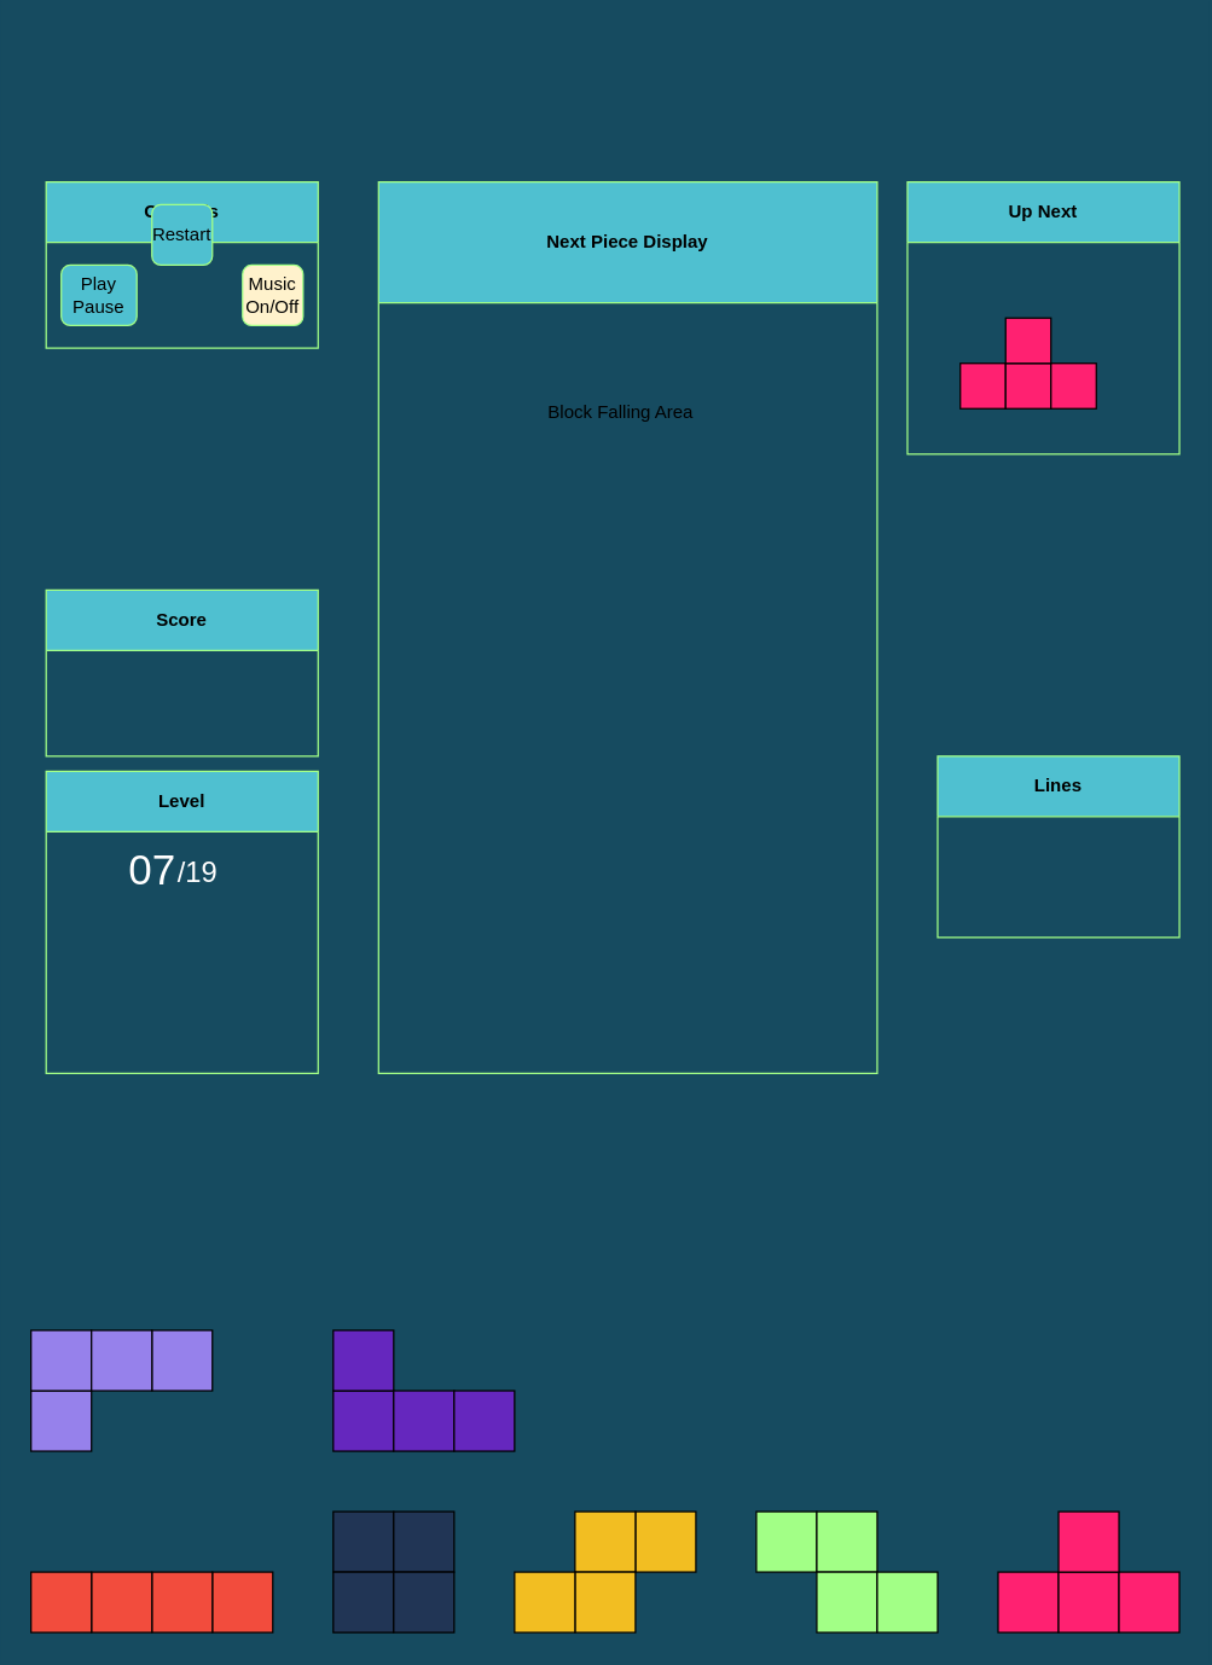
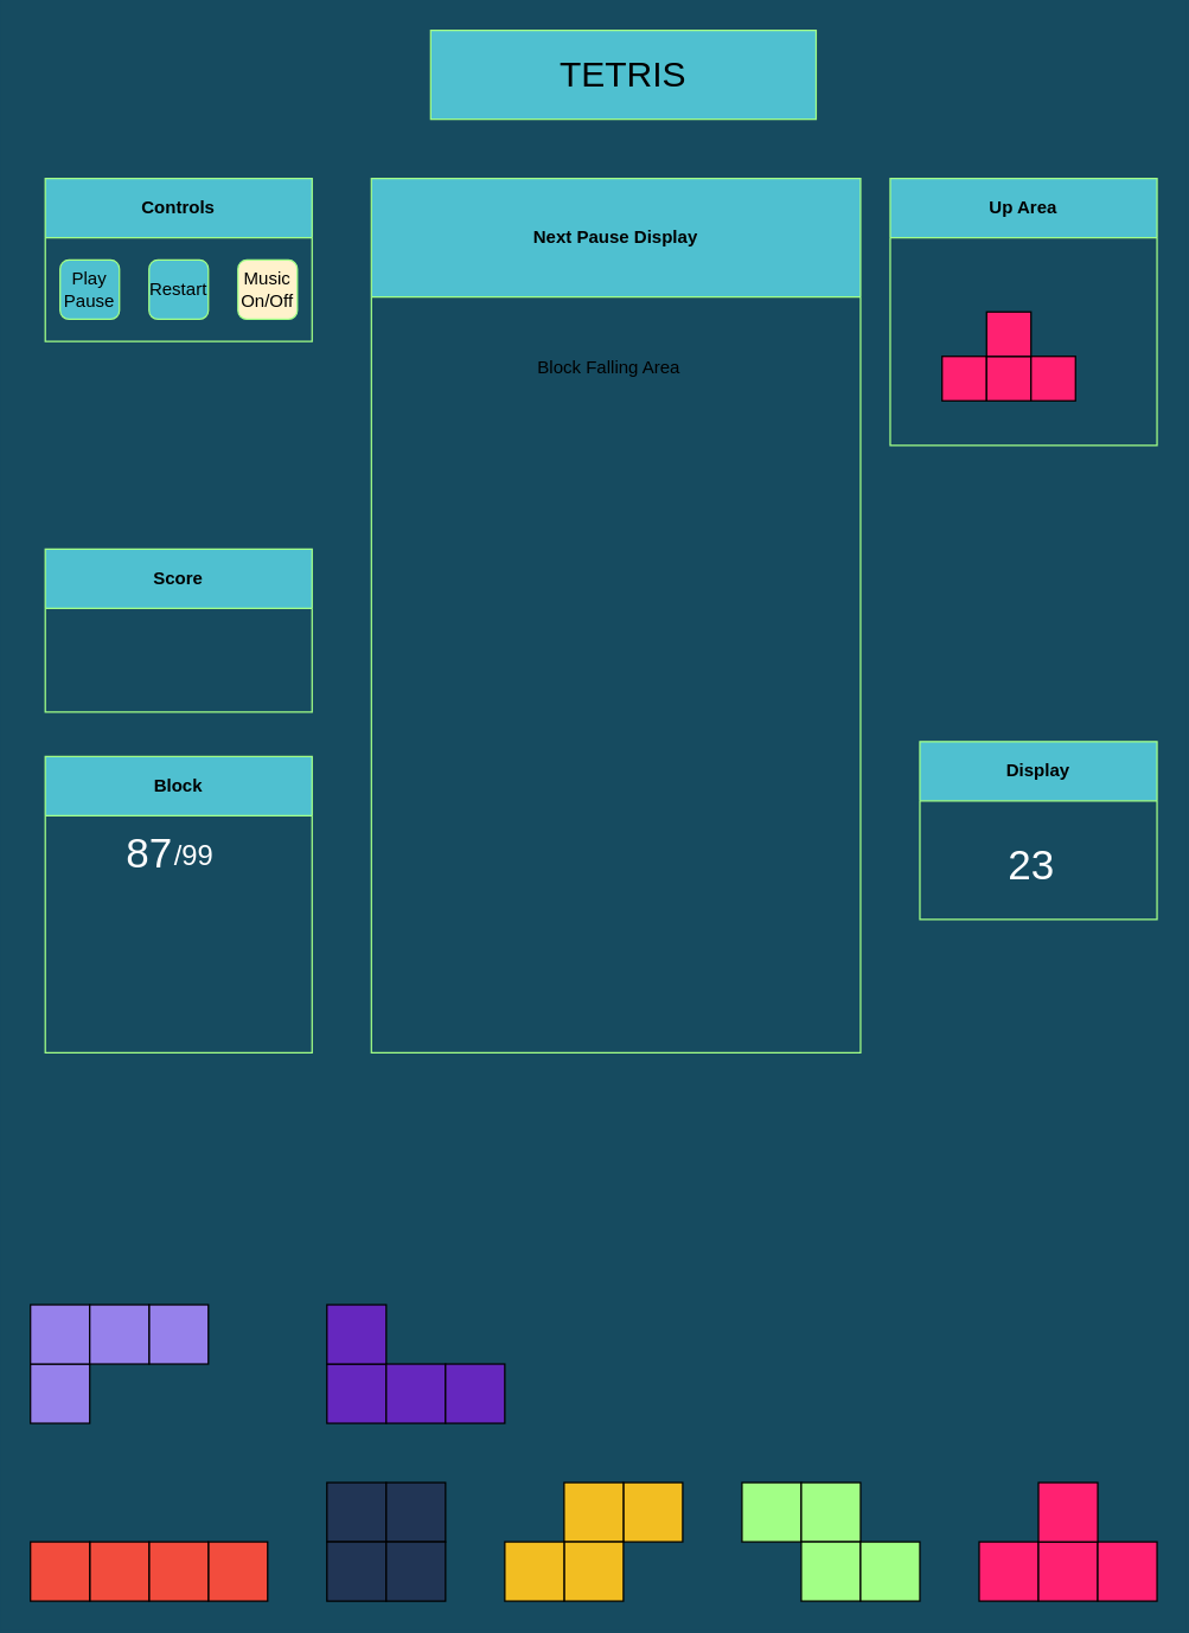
  <mxCell id="0" />
  <mxCell id="1" parent="0" />
- <mxCell id="2" value="Next Piece Display" style="swimlane;whiteSpace=wrap;html=1;startSize=80;strokeColor=#A2FF86;fillColor=#4FC0D0;" parent="1" vertex="1"><mxGeometry x="250" y="120" width="330" height="590" as="geometry" /></mxCell>
- <mxCell id="3" value="Block Falling Area" style="text;html=1;align=center;verticalAlign=middle;resizable=0;points=[];autosize=1;strokeColor=none;fillColor=none;" parent="1" vertex="1"><mxGeometry x="350" y="258" width="120" height="30" as="geometry" /></mxCell>
- <mxCell id="4" value="Lines" style="swimlane;whiteSpace=wrap;html=1;fillColor=#4FC0D0;strokeColor=#A2FF86;startSize=40;" parent="1" vertex="1"><mxGeometry x="620" y="500" width="160" height="120" as="geometry" /></mxCell>
+ <mxCell id="2" value="Next Pause Display" style="swimlane;whiteSpace=wrap;html=1;startSize=80;strokeColor=#A2FF86;fillColor=#4FC0D0;" parent="1" vertex="1"><mxGeometry x="250" y="120" width="330" height="590" as="geometry" /></mxCell>
+ <mxCell id="3" value="Block Falling Area" style="text;html=1;align=center;verticalAlign=middle;resizable=0;points=[];autosize=1;strokeColor=none;fillColor=none;" parent="1" vertex="1"><mxGeometry x="350" y="233" width="120" height="30" as="geometry" /></mxCell>
+ <mxCell id="4" value="Display" style="swimlane;whiteSpace=wrap;html=1;fillColor=#4FC0D0;strokeColor=#A2FF86;startSize=40;" parent="1" vertex="1"><mxGeometry x="620" y="500" width="160" height="120" as="geometry" /></mxCell>
+ <mxCell id="5" value="&lt;font style=&quot;font-size: 28px;&quot; color=&quot;#ffffff&quot;&gt;23&lt;br&gt;&lt;/font&gt;" style="text;html=1;align=center;verticalAlign=middle;resizable=0;points=[];autosize=1;strokeColor=none;fillColor=none;strokeWidth=1;" vertex="1" parent="4"><mxGeometry x="50" y="58" width="50" height="50" as="geometry" /></mxCell>
+ <mxCell id="6" value="&lt;font style=&quot;font-size: 24px;&quot;&gt;TETRIS&lt;/font&gt;" style="rounded=0;whiteSpace=wrap;html=1;fillColor=#4FC0D0;strokeColor=#A2FF86;" parent="1" vertex="1"><mxGeometry x="290" y="20" width="260" height="60" as="geometry" /></mxCell>
  <mxCell id="7" value="Controls" style="swimlane;whiteSpace=wrap;html=1;fillColor=#4FC0D0;strokeColor=#A2FF86;startSize=40;" parent="1" vertex="1"><mxGeometry x="30" y="120" width="180" height="110" as="geometry" /></mxCell>
- <mxCell id="8" value="Play Pause" style="rounded=1;whiteSpace=wrap;html=1;fillColor=#4FC0D0;strokeColor=#A2FF86;" parent="7" vertex="1"><mxGeometry x="10" y="55" width="50" height="40" as="geometry" /></mxCell>
- <mxCell id="9" value="Restart" style="rounded=1;whiteSpace=wrap;html=1;fillColor=#4FC0D0;strokeColor=#A2FF86;" parent="7" vertex="1"><mxGeometry x="70" y="15" width="40" height="40" as="geometry" /></mxCell>
+ <mxCell id="8" value="Play Pause" style="rounded=1;whiteSpace=wrap;html=1;fillColor=#4FC0D0;strokeColor=#A2FF86;" parent="7" vertex="1"><mxGeometry x="10" y="55" width="40" height="40" as="geometry" /></mxCell>
+ <mxCell id="9" value="Restart" style="rounded=1;whiteSpace=wrap;html=1;fillColor=#4FC0D0;strokeColor=#A2FF86;" parent="7" vertex="1"><mxGeometry x="70" y="55" width="40" height="40" as="geometry" /></mxCell>
  <mxCell id="10" value="Music On/Off" style="rounded=1;whiteSpace=wrap;html=1;fillColor=#fff2cc;strokeColor=#A2FF86;" parent="7" vertex="1"><mxGeometry x="130" y="55" width="40" height="40" as="geometry" /></mxCell>
  <mxCell id="11" value="" style="whiteSpace=wrap;html=1;aspect=fixed;fillColor=#F24C3D;" parent="1" vertex="1"><mxGeometry x="140" y="1040" width="40" height="40" as="geometry" /></mxCell>
  <mxCell id="12" value="" style="whiteSpace=wrap;html=1;aspect=fixed;fillColor=#F24C3D;" parent="1" vertex="1"><mxGeometry x="100" y="1040" width="40" height="40" as="geometry" /></mxCell>
  <mxCell id="13" value="" style="whiteSpace=wrap;html=1;aspect=fixed;fillColor=#F24C3D;" parent="1" vertex="1"><mxGeometry x="60" y="1040" width="40" height="40" as="geometry" /></mxCell>
  <mxCell id="14" value="" style="whiteSpace=wrap;html=1;aspect=fixed;fillColor=#f24c3d;" parent="1" vertex="1"><mxGeometry x="20" y="1040" width="40" height="40" as="geometry" /></mxCell>
  <mxCell id="15" value="" style="whiteSpace=wrap;html=1;aspect=fixed;fillColor=#ff2171;" parent="1" vertex="1"><mxGeometry x="660" y="1040" width="40" height="40" as="geometry" /></mxCell>
  <mxCell id="16" value="" style="whiteSpace=wrap;html=1;aspect=fixed;strokeColor=#000000;fillColor=#A2FF86;" parent="1" vertex="1"><mxGeometry x="500" y="1000" width="40" height="40" as="geometry" /></mxCell>
  <mxCell id="17" value="" style="whiteSpace=wrap;html=1;aspect=fixed;fillColor=#A2FF86;" parent="1" vertex="1"><mxGeometry x="540" y="1000" width="40" height="40" as="geometry" /></mxCell>
  <mxCell id="18" value="" style="whiteSpace=wrap;html=1;aspect=fixed;fillColor=#A2FF86;" parent="1" vertex="1"><mxGeometry x="540" y="1040" width="40" height="40" as="geometry" /></mxCell>
  <mxCell id="19" value="" style="whiteSpace=wrap;html=1;aspect=fixed;fillColor=#A2FF86;" parent="1" vertex="1"><mxGeometry x="580" y="1040" width="40" height="40" as="geometry" /></mxCell>
  <mxCell id="20" value="" style="whiteSpace=wrap;html=1;aspect=fixed;fillColor=#F2BE22;" parent="1" vertex="1"><mxGeometry x="420" y="1000" width="40" height="40" as="geometry" /></mxCell>
  <mxCell id="21" value="" style="whiteSpace=wrap;html=1;aspect=fixed;fillColor=#F2BE22;" parent="1" vertex="1"><mxGeometry x="380" y="1000" width="40" height="40" as="geometry" /></mxCell>
  <mxCell id="22" value="" style="whiteSpace=wrap;html=1;aspect=fixed;fillColor=#F2BE22;" parent="1" vertex="1"><mxGeometry x="380" y="1040" width="40" height="40" as="geometry" /></mxCell>
  <mxCell id="23" value="" style="whiteSpace=wrap;html=1;aspect=fixed;fillColor=#F2BE22;" parent="1" vertex="1"><mxGeometry x="340" y="1040" width="40" height="40" as="geometry" /></mxCell>
  <mxCell id="24" value="" style="whiteSpace=wrap;html=1;aspect=fixed;fillColor=#6527be;" parent="1" vertex="1"><mxGeometry x="220" y="920" width="40" height="40" as="geometry" /></mxCell>
  <mxCell id="25" value="" style="whiteSpace=wrap;html=1;aspect=fixed;fillColor=#213555;" parent="1" vertex="1"><mxGeometry x="220" y="1000" width="40" height="40" as="geometry" /></mxCell>
  <mxCell id="26" value="" style="whiteSpace=wrap;html=1;aspect=fixed;fillColor=#6527be;" parent="1" vertex="1"><mxGeometry x="220" y="880" width="40" height="40" as="geometry" /></mxCell>
  <mxCell id="27" value="" style="whiteSpace=wrap;html=1;aspect=fixed;fillColor=#6527be;" parent="1" vertex="1"><mxGeometry x="260" y="920" width="40" height="40" as="geometry" /></mxCell>
  <mxCell id="28" value="" style="whiteSpace=wrap;html=1;aspect=fixed;fillColor=#6527be;" parent="1" vertex="1"><mxGeometry x="300" y="920" width="40" height="40" as="geometry" /></mxCell>
  <mxCell id="29" value="" style="whiteSpace=wrap;html=1;aspect=fixed;fillColor=#9681eb;" parent="1" vertex="1"><mxGeometry x="20" y="920" width="40" height="40" as="geometry" /></mxCell>
  <mxCell id="30" value="" style="whiteSpace=wrap;html=1;aspect=fixed;fillColor=#9681eb;" parent="1" vertex="1"><mxGeometry x="100" y="880" width="40" height="40" as="geometry" /></mxCell>
  <mxCell id="31" value="" style="whiteSpace=wrap;html=1;aspect=fixed;fillColor=#9681eb;" parent="1" vertex="1"><mxGeometry x="20" y="880" width="40" height="40" as="geometry" /></mxCell>
  <mxCell id="32" value="" style="whiteSpace=wrap;html=1;aspect=fixed;fillColor=#9681eb;" parent="1" vertex="1"><mxGeometry x="60" y="880" width="40" height="40" as="geometry" /></mxCell>
  <mxCell id="33" value="" style="whiteSpace=wrap;html=1;aspect=fixed;fillColor=#ff2171;" parent="1" vertex="1"><mxGeometry x="700" y="1040" width="40" height="40" as="geometry" /></mxCell>
  <mxCell id="34" value="" style="whiteSpace=wrap;html=1;aspect=fixed;fillColor=#ff2171;" parent="1" vertex="1"><mxGeometry x="740" y="1040" width="40" height="40" as="geometry" /></mxCell>
  <mxCell id="35" value="" style="whiteSpace=wrap;html=1;aspect=fixed;fillColor=#ff2171;" parent="1" vertex="1"><mxGeometry x="700" y="1000" width="40" height="40" as="geometry" /></mxCell>
  <mxCell id="36" value="" style="whiteSpace=wrap;html=1;aspect=fixed;fillColor=#213555;" parent="1" vertex="1"><mxGeometry x="260" y="1000" width="40" height="40" as="geometry" /></mxCell>
  <mxCell id="37" value="" style="whiteSpace=wrap;html=1;aspect=fixed;fillColor=#213555;" parent="1" vertex="1"><mxGeometry x="220" y="1040" width="40" height="40" as="geometry" /></mxCell>
  <mxCell id="38" value="" style="whiteSpace=wrap;html=1;aspect=fixed;fillColor=#213555;" parent="1" vertex="1"><mxGeometry x="260" y="1040" width="40" height="40" as="geometry" /></mxCell>
- <mxCell id="39" value="Score" style="swimlane;whiteSpace=wrap;html=1;fillColor=#4FC0D0;strokeColor=#A2FF86;startSize=40;" parent="1" vertex="1"><mxGeometry x="30" y="390" width="180" height="110" as="geometry" /></mxCell>
- <mxCell id="40" value="Level" style="swimlane;whiteSpace=wrap;html=1;fillColor=#4FC0D0;strokeColor=#A2FF86;startSize=40;" vertex="1" parent="1"><mxGeometry x="30" y="510" width="180" height="200" as="geometry" /></mxCell>
- <mxCell id="41" value="&lt;font style=&quot;font-size: 28px;&quot; color=&quot;#ffffff&quot;&gt;07&lt;/font&gt;" style="text;html=1;align=center;verticalAlign=middle;resizable=0;points=[];autosize=1;strokeColor=none;fillColor=none;strokeWidth=1;" vertex="1" parent="40"><mxGeometry x="45" y="40" width="50" height="50" as="geometry" /></mxCell>
- <mxCell id="42" value="&lt;font style=&quot;font-size: 19px;&quot; color=&quot;#ffffff&quot;&gt;/19&lt;/font&gt;" style="text;html=1;align=center;verticalAlign=middle;resizable=0;points=[];autosize=1;strokeColor=none;fillColor=none;strokeWidth=1;" vertex="1" parent="40"><mxGeometry x="75" y="48" width="50" height="40" as="geometry" /></mxCell>
- <mxCell id="43" value="Up Next" style="swimlane;whiteSpace=wrap;html=1;fillColor=#4FC0D0;strokeColor=#A2FF86;startSize=40;" parent="1" vertex="1"><mxGeometry x="600" y="120" width="180" height="180" as="geometry" /></mxCell>
+ <mxCell id="39" value="Score" style="swimlane;whiteSpace=wrap;html=1;fillColor=#4FC0D0;strokeColor=#A2FF86;startSize=40;" parent="1" vertex="1"><mxGeometry x="30" y="370" width="180" height="110" as="geometry" /></mxCell>
+ <mxCell id="40" value="Block" style="swimlane;whiteSpace=wrap;html=1;fillColor=#4FC0D0;strokeColor=#A2FF86;startSize=40;" vertex="1" parent="1"><mxGeometry x="30" y="510" width="180" height="200" as="geometry" /></mxCell>
+ <mxCell id="41" value="&lt;font style=&quot;font-size: 28px;&quot; color=&quot;#ffffff&quot;&gt;87&lt;/font&gt;" style="text;html=1;align=center;verticalAlign=middle;resizable=0;points=[];autosize=1;strokeColor=none;fillColor=none;strokeWidth=1;" vertex="1" parent="40"><mxGeometry x="45" y="40" width="50" height="50" as="geometry" /></mxCell>
+ <mxCell id="42" value="&lt;font style=&quot;font-size: 19px;&quot; color=&quot;#ffffff&quot;&gt;/99&lt;/font&gt;" style="text;html=1;align=center;verticalAlign=middle;resizable=0;points=[];autosize=1;strokeColor=none;fillColor=none;strokeWidth=1;" vertex="1" parent="40"><mxGeometry x="75" y="48" width="50" height="40" as="geometry" /></mxCell>
+ <mxCell id="43" value="Up Area" style="swimlane;whiteSpace=wrap;html=1;fillColor=#4FC0D0;strokeColor=#A2FF86;startSize=40;" parent="1" vertex="1"><mxGeometry x="600" y="120" width="180" height="180" as="geometry" /></mxCell>
  <mxCell id="44" value="" style="whiteSpace=wrap;html=1;aspect=fixed;fillColor=#ff2171;" vertex="1" parent="43"><mxGeometry x="35" y="120" width="30" height="30" as="geometry" /></mxCell>
  <mxCell id="45" value="" style="whiteSpace=wrap;html=1;aspect=fixed;fillColor=#ff2171;" vertex="1" parent="43"><mxGeometry x="65" y="120" width="30" height="30" as="geometry" /></mxCell>
  <mxCell id="46" value="" style="whiteSpace=wrap;html=1;aspect=fixed;fillColor=#ff2171;" vertex="1" parent="43"><mxGeometry x="95" y="120" width="30" height="30" as="geometry" /></mxCell>
  <mxCell id="47" value="" style="whiteSpace=wrap;html=1;aspect=fixed;fillColor=#ff2171;" vertex="1" parent="43"><mxGeometry x="65" y="90" width="30" height="30" as="geometry" /></mxCell>
